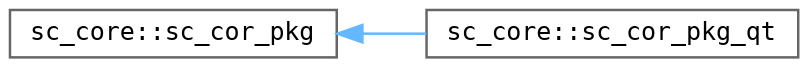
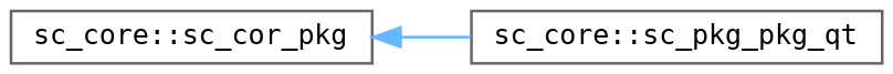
  digraph {
    rankdir=LR
    fontname="DejaVu Sans Mono"
    node [color=grey40 fillcolor=white fontname="DejaVu Sans Mono" fontsize=10 shape=box style=filled]
    n1 [height=0.2 label="sc_core::sc_cor_pkg" width=0.4]
-   n2 [height=0.2 label="sc_core::sc_cor_pkg_qt" width=0.4]
+   n2 [height=0.2 label="sc_core::sc_pkg_pkg_qt" width=0.4]
    n1 -> n2 [color=steelblue1 dir=back fontname="DejaVu Sans Mono" fontsize=10 labelfontname=FreeSans labelfontsize=10 style=solid]
  }
